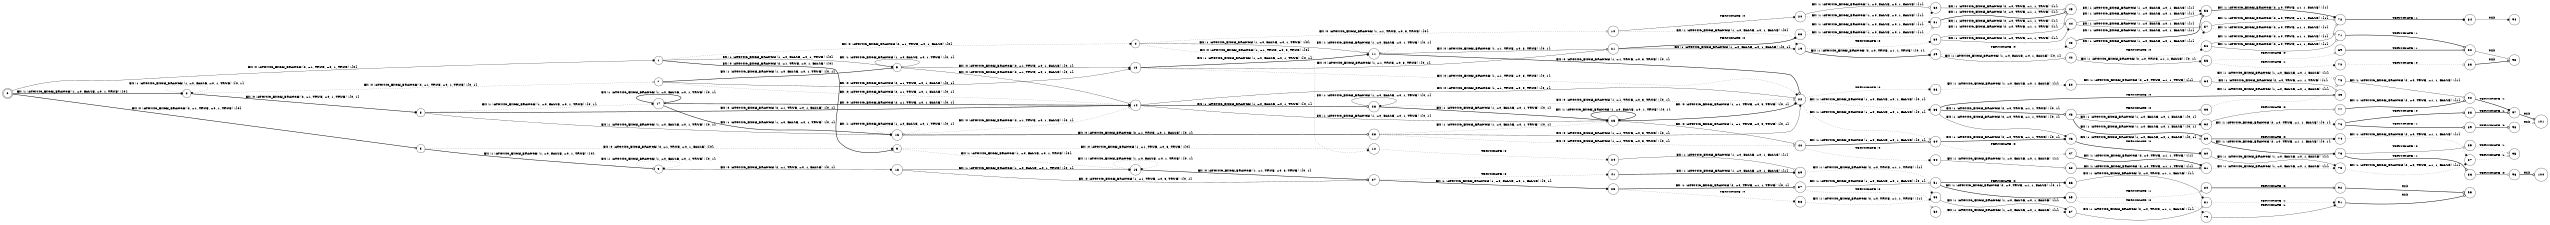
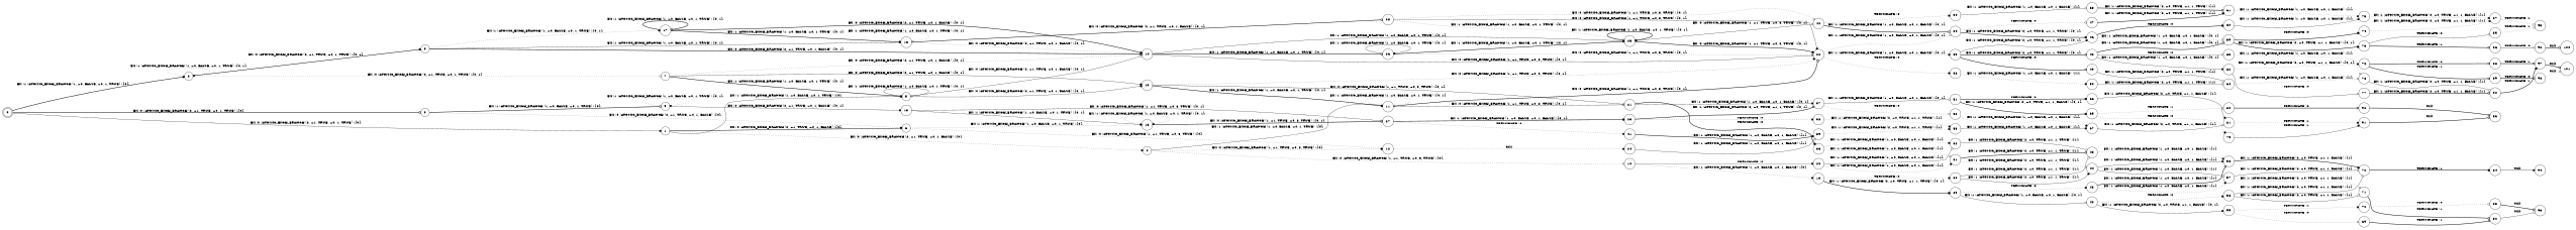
  digraph {
    rankdir=LR
    node [shape=circle]
    edge [arrowhead=odot style=dotted]
    0 [peripheries=2]
    1
    2
    3
    4
    5
    6
    7
    8
    9
    10
    11
    12
    13
    14
    15
    16
    17
    18
    19
    20
    21
    22
    24
    25
    26
    27
    28
    29
    30
    31
    32
    33
    34
    35
    36
    23
    37
    38
    39
    40
    41
    42
    43
    44
    45
    46
    47
    48
    49
    50
    51
    52
    53
    54
    55
    56
    57
    58
    59
    60
    61
    62
    63
    64
    65
    66
    67
    68
    69
    70
    71
    72
    73
    74
    75
    76
    77
    78
    79
    80
    81
    82
    83
    84
    85
    86
    87
    88
    89
    90
    91
    92
    93
    94
    95
    96
    97
    98
    99
    100
    101
    0 -> 1 [arrowhead=dot label="EX !0 !ATOMIC_EXCH_BRANCH (2, +1, TRUE, +0, 1, TRUE) !{0}" style=solid]
    0 -> 2 [arrowhead=dot label="EX !1 !ATOMIC_EXCH_BRANCH (1, +0, FALSE, +0, 1, TRUE) !{0}" style=bold]
    0 -> 3 [label="EX !0 !ATOMIC_EXCH_BRANCH (2, +1, TRUE, +0, 1, TRUE) !{0}" style=bold]
    1 -> 4 [arrowhead=dot label="EX !0 !ATOMIC_EXCH_BRANCH (2, +1, TRUE, +0, 1, FALSE) !{0}"]
    1 -> 5 [arrowhead=dot label="EX !1 !ATOMIC_EXCH_BRANCH (1, +0, FALSE, +0, 1, TRUE) !{0}" style=solid]
    1 -> 6 [label="EX !0 !ATOMIC_EXCH_BRANCH (2, +1, TRUE, +0, 1, FALSE) !{0}" style=bold]
    2 -> 2 [arrowhead=dot label="EX !1 !ATOMIC_EXCH_BRANCH (1, +0, FALSE, +0, 1, TRUE) !{0, 1}"]
    2 -> 7 [label="EX !0 !ATOMIC_EXCH_BRANCH (2, +1, TRUE, +0, 1, TRUE) !{0, 1}"]
    2 -> 8 [arrowhead=dot label="EX !0 !ATOMIC_EXCH_BRANCH (2, +1, TRUE, +0, 1, TRUE) !{0, 1}" style=bold]
    3 -> 6 [arrowhead=dot label="EX !0 !ATOMIC_EXCH_BRANCH (2, +1, TRUE, +0, 1, FALSE) !{0}"]
    3 -> 9 [label="EX !1 !ATOMIC_EXCH_BRANCH (1, +0, FALSE, +0, 1, TRUE) !{0}" style=bold]
    4 -> 10 [label="EX !0 !ATOMIC_EXCH_BRANCH (1, +1, TRUE, +0, 3, TRUE) !{0}"]
    4 -> 11 [label="EX !1 !ATOMIC_EXCH_BRANCH (1, +0, FALSE, +0, 1, TRUE) !{0}" style=solid]
    4 -> 12 [arrowhead=dot label="EX !0 !ATOMIC_EXCH_BRANCH (1, +1, TRUE, +0, 3, TRUE) !{0}"]
    5 -> 5 [label="EX !1 !ATOMIC_EXCH_BRANCH (1, +0, FALSE, +0, 1, TRUE) !{0, 1}" style=solid]
    5 -> 13 [arrowhead=dot label="EX !0 !ATOMIC_EXCH_BRANCH (2, +1, TRUE, +0, 1, FALSE) !{0, 1}" style=solid]
    5 -> 14 [label="EX !0 !ATOMIC_EXCH_BRANCH (2, +1, TRUE, +0, 1, FALSE) !{0, 1}" style=solid]
    6 -> 12 [label="EX !0 !ATOMIC_EXCH_BRANCH (1, +1, TRUE, +0, 3, TRUE) !{0}"]
    6 -> 15 [label="EX !1 !ATOMIC_EXCH_BRANCH (1, +0, FALSE, +0, 1, TRUE) !{0}"]
    7 -> 5 [label="EX !1 !ATOMIC_EXCH_BRANCH (1, +0, FALSE, +0, 1, TRUE) !{0, 1}" style=bold]
    7 -> 13 [arrowhead=dot label="EX !0 !ATOMIC_EXCH_BRANCH (2, +1, TRUE, +0, 1, FALSE) !{0, 1}" style=solid]
    7 -> 14 [label="EX !0 !ATOMIC_EXCH_BRANCH (2, +1, TRUE, +0, 1, FALSE) !{0, 1}"]
    8 -> 14 [label="EX !0 !ATOMIC_EXCH_BRANCH (2, +1, TRUE, +0, 1, FALSE) !{0, 1}" style=bold]
    8 -> 16 [label="EX !1 !ATOMIC_EXCH_BRANCH (1, +0, FALSE, +0, 1, TRUE) !{0, 1}" style=solid]
    8 -> 17 [arrowhead=dot label="EX !1 !ATOMIC_EXCH_BRANCH (1, +0, FALSE, +0, 1, TRUE) !{0, 1}"]
    9 -> 9 [arrowhead=dot label="EX !1 !ATOMIC_EXCH_BRANCH (1, +0, FALSE, +0, 1, TRUE) !{0, 1}"]
    9 -> 18 [arrowhead=dot label="EX !0 !ATOMIC_EXCH_BRANCH (2, +1, TRUE, +0, 1, FALSE) !{0, 1}" style=solid]
    10 -> 19 [arrowhead=dot label="EX !1 !ATOMIC_EXCH_BRANCH (1, +0, FALSE, +0, 1, FALSE) !{0}"]
    10 -> 20 [arrowhead=dot label="TERMINATE !0" style=solid]
    11 -> 11 [label="EX !1 !ATOMIC_EXCH_BRANCH (1, +0, FALSE, +0, 1, TRUE) !{0, 1}"]
    11 -> 21 [label="EX !0 !ATOMIC_EXCH_BRANCH (1, +1, TRUE, +0, 3, TRUE) !{0, 1}" style=solid]
    11 -> 22 [label="EX !0 !ATOMIC_EXCH_BRANCH (1, +1, TRUE, +0, 3, TRUE) !{0, 1}" style=bold]
-   12 -> 24 [arrowhead=dot label="TERMINATE !0"]
+   12 -> 24 [arrowhead=dot label=exit]
    13 -> 11 [arrowhead=dot label="EX !1 !ATOMIC_EXCH_BRANCH (1, +0, FALSE, +0, 1, TRUE) !{0, 1}" style=bold]
    13 -> 21 [label="EX !0 !ATOMIC_EXCH_BRANCH (1, +1, TRUE, +0, 3, TRUE) !{0, 1}" style=solid]
    13 -> 22 [arrowhead=dot label="EX !0 !ATOMIC_EXCH_BRANCH (1, +1, TRUE, +0, 3, TRUE) !{0, 1}"]
    14 -> 22 [label="EX !0 !ATOMIC_EXCH_BRANCH (1, +1, TRUE, +0, 3, TRUE) !{0, 1}" style=solid]
    14 -> 25 [label="EX !1 !ATOMIC_EXCH_BRANCH (1, +0, FALSE, +0, 1, TRUE) !{0, 1}" style=solid]
    14 -> 26 [label="EX !1 !ATOMIC_EXCH_BRANCH (1, +0, FALSE, +0, 1, TRUE) !{0, 1}" style=bold]
    15 -> 15 [arrowhead=dot label="EX !1 !ATOMIC_EXCH_BRANCH (1, +0, FALSE, +0, 1, TRUE) !{0, 1}"]
    15 -> 27 [label="EX !0 !ATOMIC_EXCH_BRANCH (1, +1, TRUE, +0, 3, TRUE) !{0, 1}" style=bold]
    16 -> 14 [label="EX !0 !ATOMIC_EXCH_BRANCH (2, +1, TRUE, +0, 1, FALSE) !{0, 1}"]
    16 -> 16 [label="EX !1 !ATOMIC_EXCH_BRANCH (1, +0, FALSE, +0, 1, TRUE) !{0, 1}"]
    16 -> 28 [label="EX !0 !ATOMIC_EXCH_BRANCH (2, +1, TRUE, +0, 1, FALSE) !{0, 1}" style=bold]
    17 -> 14 [arrowhead=dot label="EX !0 !ATOMIC_EXCH_BRANCH (2, +1, TRUE, +0, 1, FALSE) !{0, 1}" style=bold]
    17 -> 16 [arrowhead=dot label="EX !1 !ATOMIC_EXCH_BRANCH (1, +0, FALSE, +0, 1, TRUE) !{0, 1}" style=bold]
    17 -> 17 [label="EX !1 !ATOMIC_EXCH_BRANCH (1, +0, FALSE, +0, 1, TRUE) !{0, 1}" style=bold]
    18 -> 15 [arrowhead=dot label="EX !1 !ATOMIC_EXCH_BRANCH (1, +0, FALSE, +0, 1, TRUE) !{0, 1}" style=solid]
    18 -> 27 [label="EX !0 !ATOMIC_EXCH_BRANCH (1, +1, TRUE, +0, 3, TRUE) !{0, 1}" style=solid]
    19 -> 29 [arrowhead=dot label="EX !1 !ATOMIC_EXCH_BRANCH (2, +0, TRUE, +1, 1, TRUE) !{0, 1}" style=bold]
    19 -> 30 [arrowhead=dot label="TERMINATE !0"]
    20 -> 31 [arrowhead=dot label="EX !1 !ATOMIC_EXCH_BRANCH (1, +0, FALSE, +0, 1, FALSE) !{1}"]
    20 -> 32 [label="EX !1 !ATOMIC_EXCH_BRANCH (1, +0, FALSE, +0, 1, FALSE) !{1}" style=solid]
-   21 -> 19 [arrowhead=dot label="EX !1 !ATOMIC_EXCH_BRANCH (1, +0, FALSE, +0, 1, FALSE) !{0, 1}" style=solid]
+   21 -> 37 [arrowhead=dot label="EX !1 !ATOMIC_EXCH_BRANCH (1, +0, FALSE, +0, 1, FALSE) !{0, 1}" style=solid]
    21 -> 33 [arrowhead=dot label="TERMINATE !0" style=bold]
    22 -> 34 [label="EX !1 !ATOMIC_EXCH_BRANCH (1, +0, FALSE, +0, 1, FALSE) !{0, 1}"]
    22 -> 35 [arrowhead=dot label="EX !1 !ATOMIC_EXCH_BRANCH (1, +0, FALSE, +0, 1, FALSE) !{0, 1}"]
    22 -> 36 [arrowhead=dot label="TERMINATE !0"]
    24 -> 39 [label="EX !1 !ATOMIC_EXCH_BRANCH (1, +0, FALSE, +0, 1, FALSE) !{1}" style=solid]
    25 -> 22 [arrowhead=dot label="EX !0 !ATOMIC_EXCH_BRANCH (1, +1, TRUE, +0, 3, TRUE) !{0, 1}" style=bold]
    25 -> 25 [arrowhead=dot label="EX !1 !ATOMIC_EXCH_BRANCH (1, +0, FALSE, +0, 1, TRUE) !{0, 1}" style=bold]
    25 -> 40 [label="EX !0 !ATOMIC_EXCH_BRANCH (1, +1, TRUE, +0, 3, TRUE) !{0, 1}" style=solid]
    26 -> 22 [label="EX !0 !ATOMIC_EXCH_BRANCH (1, +1, TRUE, +0, 3, TRUE) !{0, 1}"]
    26 -> 25 [arrowhead=dot label="EX !1 !ATOMIC_EXCH_BRANCH (1, +0, FALSE, +0, 1, TRUE) !{0, 1}" style=bold]
    26 -> 26 [arrowhead=dot label="EX !1 !ATOMIC_EXCH_BRANCH (1, +0, FALSE, +0, 1, TRUE) !{0, 1}" style=solid]
    27 -> 23 [arrowhead=dot label="EX !1 !ATOMIC_EXCH_BRANCH (1, +0, FALSE, +0, 1, FALSE) !{0, 1}" style=bold]
    27 -> 41 [arrowhead=dot label="TERMINATE !0"]
    28 -> 22 [arrowhead=dot label="EX !0 !ATOMIC_EXCH_BRANCH (1, +1, TRUE, +0, 3, TRUE) !{0, 1}" style=solid]
    28 -> 25 [label="EX !1 !ATOMIC_EXCH_BRANCH (1, +0, FALSE, +0, 1, TRUE) !{0, 1}"]
    28 -> 40 [label="EX !0 !ATOMIC_EXCH_BRANCH (1, +1, TRUE, +0, 3, TRUE) !{0, 1}"]
    29 -> 42 [label="EX !1 !ATOMIC_EXCH_BRANCH (1, +0, FALSE, +0, 1, FALSE) !{0, 1}" style=solid]
    29 -> 43 [arrowhead=dot label="TERMINATE !0"]
    30 -> 44 [arrowhead=dot label="EX !1 !ATOMIC_EXCH_BRANCH (2, +0, TRUE, +1, 1, TRUE) !{1}" style=solid]
    30 -> 45 [label="EX !1 !ATOMIC_EXCH_BRANCH (2, +0, TRUE, +1, 1, TRUE) !{1}" style=solid]
    31 -> 44 [label="EX !1 !ATOMIC_EXCH_BRANCH (2, +0, TRUE, +1, 1, TRUE) !{1}"]
    31 -> 45 [label="EX !1 !ATOMIC_EXCH_BRANCH (2, +0, TRUE, +1, 1, TRUE) !{1}" style=bold]
    32 -> 45 [label="EX !1 !ATOMIC_EXCH_BRANCH (2, +0, TRUE, +1, 1, TRUE) !{1}" style=solid]
    33 -> 31 [label="EX !1 !ATOMIC_EXCH_BRANCH (1, +0, FALSE, +0, 1, FALSE) !{1}"]
    33 -> 32 [arrowhead=dot label="EX !1 !ATOMIC_EXCH_BRANCH (1, +0, FALSE, +0, 1, FALSE) !{1}"]
    34 -> 46 [arrowhead=dot label="EX !1 !ATOMIC_EXCH_BRANCH (2, +0, TRUE, +1, 1, TRUE) !{0, 1}" style=bold]
    34 -> 47 [label="TERMINATE !0"]
    35 -> 46 [arrowhead=dot label="EX !1 !ATOMIC_EXCH_BRANCH (2, +0, TRUE, +1, 1, TRUE) !{0, 1}" style=solid]
    35 -> 48 [label="EX !1 !ATOMIC_EXCH_BRANCH (2, +0, TRUE, +1, 1, TRUE) !{0, 1}" style=bold]
    35 -> 49 [label="TERMINATE !0" style=bold]
    36 -> 50 [arrowhead=dot label="EX !1 !ATOMIC_EXCH_BRANCH (1, +0, FALSE, +0, 1, FALSE) !{1}"]
    23 -> 37 [label="EX !1 !ATOMIC_EXCH_BRANCH (2, +0, TRUE, +1, 1, TRUE) !{0, 1}" style=bold]
    23 -> 38 [arrowhead=dot label="TERMINATE !0"]
    37 -> 51 [label="EX !1 !ATOMIC_EXCH_BRANCH (1, +0, FALSE, +0, 1, FALSE) !{0, 1}" style=solid]
    37 -> 52 [label="TERMINATE !0"]
    38 -> 53 [arrowhead=dot label="EX !1 !ATOMIC_EXCH_BRANCH (2, +0, TRUE, +1, 1, TRUE) !{1}"]
    39 -> 53 [arrowhead=dot label="EX !1 !ATOMIC_EXCH_BRANCH (2, +0, TRUE, +1, 1, TRUE) !{1}"]
    40 -> 34 [label="EX !1 !ATOMIC_EXCH_BRANCH (1, +0, FALSE, +0, 1, FALSE) !{0, 1}" style=bold]
    40 -> 54 [arrowhead=dot label="TERMINATE !0"]
    41 -> 39 [arrowhead=dot label="EX !1 !ATOMIC_EXCH_BRANCH (1, +0, FALSE, +0, 1, FALSE) !{1}" style=bold]
    42 -> 55 [arrowhead=dot label="EX !1 !ATOMIC_EXCH_BRANCH (2, +0, TRUE, +1, 1, FALSE) !{0, 1}" style=solid]
    42 -> 56 [arrowhead=dot label="TERMINATE !0"]
    43 -> 57 [arrowhead=dot label="EX !1 !ATOMIC_EXCH_BRANCH (1, +0, FALSE, +0, 1, FALSE) !{1}"]
    43 -> 58 [label="EX !1 !ATOMIC_EXCH_BRANCH (1, +0, FALSE, +0, 1, FALSE) !{1}" style=bold]
    44 -> 57 [label="EX !1 !ATOMIC_EXCH_BRANCH (1, +0, FALSE, +0, 1, FALSE) !{1}" style=solid]
    44 -> 58 [arrowhead=dot label="EX !1 !ATOMIC_EXCH_BRANCH (1, +0, FALSE, +0, 1, FALSE) !{1}" style=solid]
    45 -> 58 [arrowhead=dot label="EX !1 !ATOMIC_EXCH_BRANCH (1, +0, FALSE, +0, 1, FALSE) !{1}"]
    46 -> 59 [label="EX !1 !ATOMIC_EXCH_BRANCH (1, +0, FALSE, +0, 1, FALSE) !{0, 1}"]
    46 -> 60 [arrowhead=dot label="TERMINATE !0" style=bold]
    47 -> 61 [arrowhead=dot label="EX !1 !ATOMIC_EXCH_BRANCH (2, +0, TRUE, +1, 1, TRUE) !{1}" style=bold]
    48 -> 59 [label="EX !1 !ATOMIC_EXCH_BRANCH (1, +0, FALSE, +0, 1, FALSE) !{0, 1}" style=bold]
    48 -> 62 [arrowhead=dot label="EX !1 !ATOMIC_EXCH_BRANCH (1, +0, FALSE, +0, 1, FALSE) !{0, 1}" style=solid]
    48 -> 63 [label="TERMINATE !0" style=solid]
-   64 -> 49 [label="EX !1 !ATOMIC_EXCH_BRANCH (2, +0, TRUE, +1, 1, TRUE) !{1}" style=solid]
+   49 -> 64 [label="EX !1 !ATOMIC_EXCH_BRANCH (2, +0, TRUE, +1, 1, TRUE) !{1}" style=solid]
    50 -> 64 [label="EX !1 !ATOMIC_EXCH_BRANCH (2, +0, TRUE, +1, 1, TRUE) !{1}" style=solid]
    51 -> 65 [arrowhead=dot label="EX !1 !ATOMIC_EXCH_BRANCH (2, +0, TRUE, +1, 1, FALSE) !{0, 1}" style=bold]
    51 -> 66 [arrowhead=dot label="TERMINATE !0" style=bold]
    52 -> 67 [arrowhead=dot label="EX !1 !ATOMIC_EXCH_BRANCH (1, +0, FALSE, +0, 1, FALSE) !{1}"]
    53 -> 67 [arrowhead=dot label="EX !1 !ATOMIC_EXCH_BRANCH (1, +0, FALSE, +0, 1, FALSE) !{1}" style=solid]
    54 -> 68 [label="EX !1 !ATOMIC_EXCH_BRANCH (1, +0, FALSE, +0, 1, FALSE) !{1}" style=solid]
    55 -> 69 [label="TERMINATE !0"]
    55 -> 70 [arrowhead=dot label="TERMINATE !1"]
    56 -> 71 [label="EX !1 !ATOMIC_EXCH_BRANCH (2, +0, TRUE, +1, 1, FALSE) !{1}" style=solid]
    56 -> 72 [label="EX !1 !ATOMIC_EXCH_BRANCH (2, +0, TRUE, +1, 1, FALSE) !{1}" style=solid]
    57 -> 71 [label="EX !1 !ATOMIC_EXCH_BRANCH (2, +0, TRUE, +1, 1, FALSE) !{1}"]
    57 -> 72 [label="EX !1 !ATOMIC_EXCH_BRANCH (2, +0, TRUE, +1, 1, FALSE) !{1}" style=solid]
    58 -> 72 [arrowhead=dot label="EX !1 !ATOMIC_EXCH_BRANCH (2, +0, TRUE, +1, 1, FALSE) !{1}" style=bold]
    59 -> 73 [arrowhead=dot label="EX !1 !ATOMIC_EXCH_BRANCH (2, +0, TRUE, +1, 1, FALSE) !{0, 1}" style=bold]
    59 -> 74 [arrowhead=dot label="TERMINATE !0" style=bold]
    60 -> 75 [arrowhead=dot label="EX !1 !ATOMIC_EXCH_BRANCH (1, +0, FALSE, +0, 1, FALSE) !{1}" style=solid]
    61 -> 75 [arrowhead=dot label="EX !1 !ATOMIC_EXCH_BRANCH (1, +0, FALSE, +0, 1, FALSE) !{1}"]
    62 -> 76 [arrowhead=dot label="EX !1 !ATOMIC_EXCH_BRANCH (2, +0, TRUE, +1, 1, FALSE) !{0, 1}"]
    62 -> 77 [label="TERMINATE !0" style=solid]
    63 -> 78 [label="EX !1 !ATOMIC_EXCH_BRANCH (1, +0, FALSE, +0, 1, FALSE) !{1}"]
    64 -> 78 [label="EX !1 !ATOMIC_EXCH_BRANCH (1, +0, FALSE, +0, 1, FALSE) !{1}"]
    65 -> 79 [arrowhead=dot label="TERMINATE !0"]
    65 -> 80 [label="TERMINATE !1"]
    66 -> 81 [arrowhead=dot label="EX !1 !ATOMIC_EXCH_BRANCH (2, +0, TRUE, +1, 1, FALSE) !{1}" style=solid]
    67 -> 81 [label="EX !1 !ATOMIC_EXCH_BRANCH (2, +0, TRUE, +1, 1, FALSE) !{1}" style=solid]
    68 -> 61 [label="EX !1 !ATOMIC_EXCH_BRANCH (2, +0, TRUE, +1, 1, TRUE) !{1}" style=bold]
    69 -> 82 [label="TERMINATE !1" style=bold]
    70 -> 83 [label="TERMINATE !0"]
    71 -> 82 [label="TERMINATE !1" style=bold]
    72 -> 84 [arrowhead=dot label="TERMINATE !1" style=bold]
    73 -> 85 [label="TERMINATE !0" style=solid]
    73 -> 86 [label="TERMINATE !1" style=bold]
    74 -> 87 [arrowhead=dot label="EX !1 !ATOMIC_EXCH_BRANCH (2, +0, TRUE, +1, 1, FALSE) !{1}"]
    75 -> 87 [arrowhead=dot label="EX !1 !ATOMIC_EXCH_BRANCH (2, +0, TRUE, +1, 1, FALSE) !{1}"]
    76 -> 88 [label="TERMINATE !0" style=bold]
    76 -> 89 [label="TERMINATE !1" style=bold]
    77 -> 90 [label="EX !1 !ATOMIC_EXCH_BRANCH (2, +0, TRUE, +1, 1, FALSE) !{1}" style=bold]
    78 -> 90 [label="EX !1 !ATOMIC_EXCH_BRANCH (2, +0, TRUE, +1, 1, FALSE) !{1}" style=solid]
    79 -> 91 [arrowhead=dot label="TERMINATE !1" style=solid]
    80 -> 92 [label="TERMINATE !0" style=bold]
    81 -> 91 [arrowhead=dot label="TERMINATE !1"]
    82 -> 93 [label=exit style=solid]
    83 -> 93 [label=exit style=bold]
    84 -> 94 [arrowhead=dot label=exit style=solid]
    85 -> 95 [label="TERMINATE !1"]
    86 -> 96 [label="TERMINATE !0" style=solid]
    87 -> 95 [label="TERMINATE !1"]
    88 -> 97 [label="TERMINATE !1" style=bold]
    89 -> 98 [label="TERMINATE !0" style=bold]
    90 -> 97 [arrowhead=dot label="TERMINATE !1" style=bold]
    91 -> 99 [label=exit style=bold]
    92 -> 99 [label=exit style=bold]
    96 -> 100 [label=exit style=bold]
    97 -> 101 [label=exit style=bold]
    98 -> 101 [label=exit]
  }
